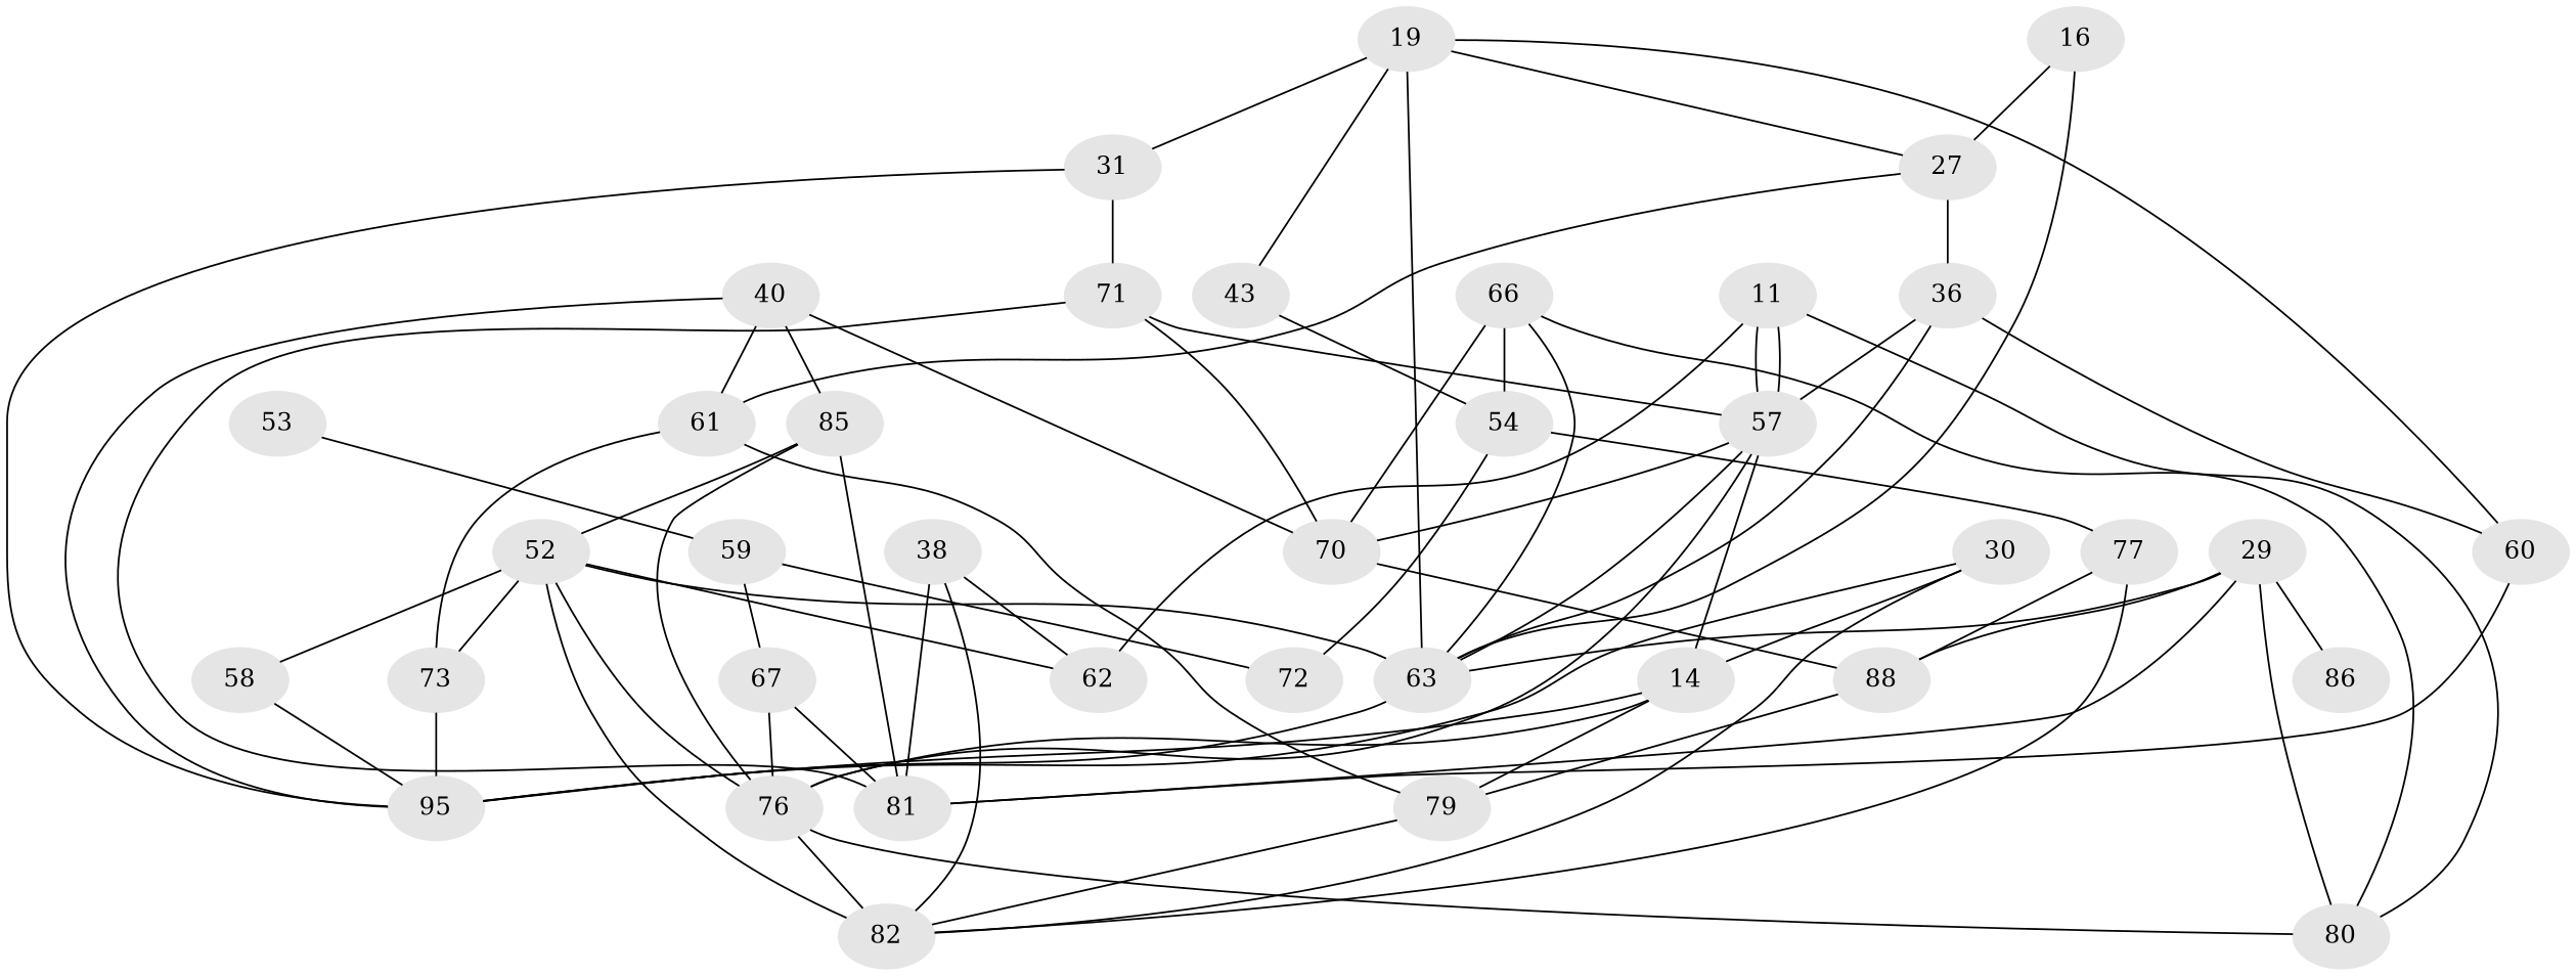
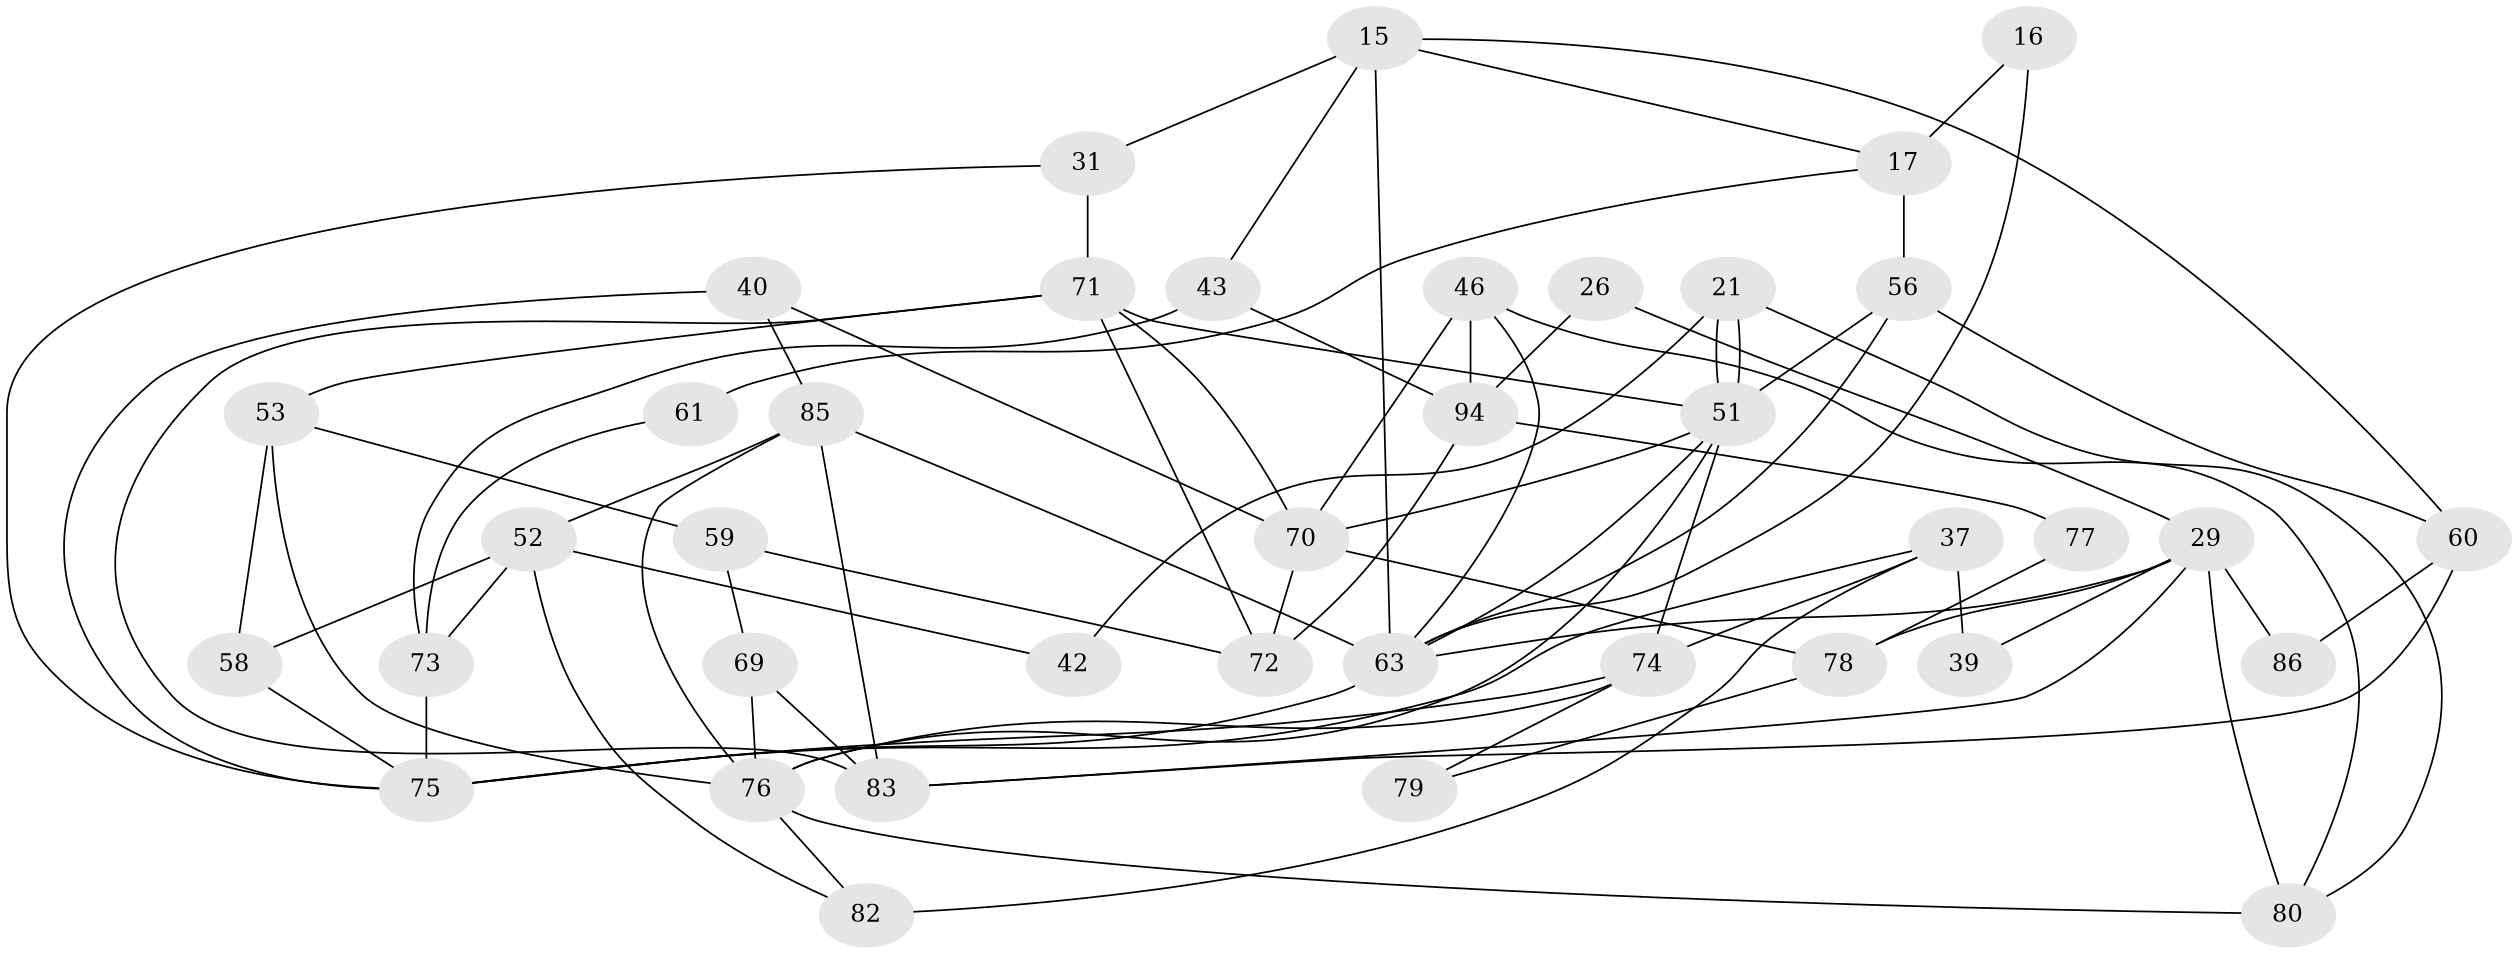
  graph {
    node [color=gray90 style=filled]
    n1 [label=16]
-   27
+   27 [label=17]
    n3 [label=63 super="+49"]
-   56 [super="+10" label=36]
+   56 [super="+10"]
    61 [super="+23"]
-   75 [super="+20" label=95]
-   19
+   75 [super="+20"]
+   19 [label=15]
    31 [super="+8+9"]
    43
    60
    n11 [label=71 super="+5+29"]
-   54 [super="+18"]
+   54 [super="+18" label=94]
    73 [super="+36"]
    n14 [label=86]
-   81 [super="+3+32+63"]
-   57 [super="+44+15"]
-   74 [super="+13" label=14]
+   81 [super="+3+32+63" label=83]
+   57 [super="+44+15" label=51]
+   74 [super="+13"]
    70 [super="+33+69"]
    76 [super="+68"]
-   21 [label=11]
-   62
+   21
+   62 [label=42]
    80
    n23 [label=29 super="+11"]
-   78 [super="+6+71" label=88]
+   39
+   78 [super="+6+71"]
+   26
    72 [super="+25"]
    77 [super="+42"]
    79
-   30
+   30 [label=37]
    82 [super="+41+24+50+64"]
    53
-   38
    40
    n35 [label=85]
    52 [super="+34+48"]
    58
-   46 [label=66]
+   46
    59 [super="+35"]
-   67 [super="+16"]
+   67 [super="+16" label=69]
    n1 -- 27
    n1 -- n3
    27 -- 56 [weight=2]
    27 -- 61
    n3 -- 75 [weight=2]
    56 -- n3
    56 -- 60
    56 -- 57
    61 -- 73
-   61 -- 79
    19 -- 27
    19 -- n3
    19 -- 31
    19 -- 43
    19 -- 60
    31 -- 75
    31 -- n11 [weight=4]
    43 -- 54
+   43 -- 73
+   60 -- n14
    60 -- 81 [weight=2]
    n11 -- 81 [weight=2]
    n11 -- 57
    n11 -- 70
+   n11 -- 72 [weight=2]
+   n11 -- 53
    54 -- 72
    54 -- 77 [weight=2]
    73 -- 75
    57 -- n3 [weight=2]
    57 -- 74 [weight=2]
    57 -- 70
    57 -- 76 [weight=2]
    74 -- 75
    74 -- 76
    74 -- 79
    70 -- 78
+   70 -- 72
    76 -- 80
    76 -- 82 [weight=3]
    21 -- 57
    21 -- 57
    21 -- 62
    21 -- 80
    n23 -- n3
    n23 -- n14
    n23 -- 81 [weight=2]
    n23 -- 80
+   n23 -- 39
    n23 -- 78
    78 -- 79
+   26 -- 54 [weight=2]
+   26 -- n23
    77 -- 78
-   77 -- 82 [weight=2]
-   79 -- 82
    30 -- 75
    30 -- 74 [weight=2]
+   30 -- 39
    30 -- 82
+   53 -- 58
    53 -- 59
-   38 -- 81
-   38 -- 62
-   38 -- 82
-   40 -- 61
    40 -- 75
    40 -- 70
    40 -- n35
    n35 -- 81
    n35 -- 76
    n35 -- 52
-   52 -- n3
+   n35 -- n3
    52 -- 73
-   52 -- 76
+   53 -- 76
    52 -- 62 [weight=2]
    52 -- 82 [weight=2]
    52 -- 58
    58 -- 75
    46 -- n3
    46 -- 54
    46 -- 70
    46 -- 80
    59 -- 72
    59 -- 67
    67 -- 81
    67 -- 76 [weight=3]
  }
